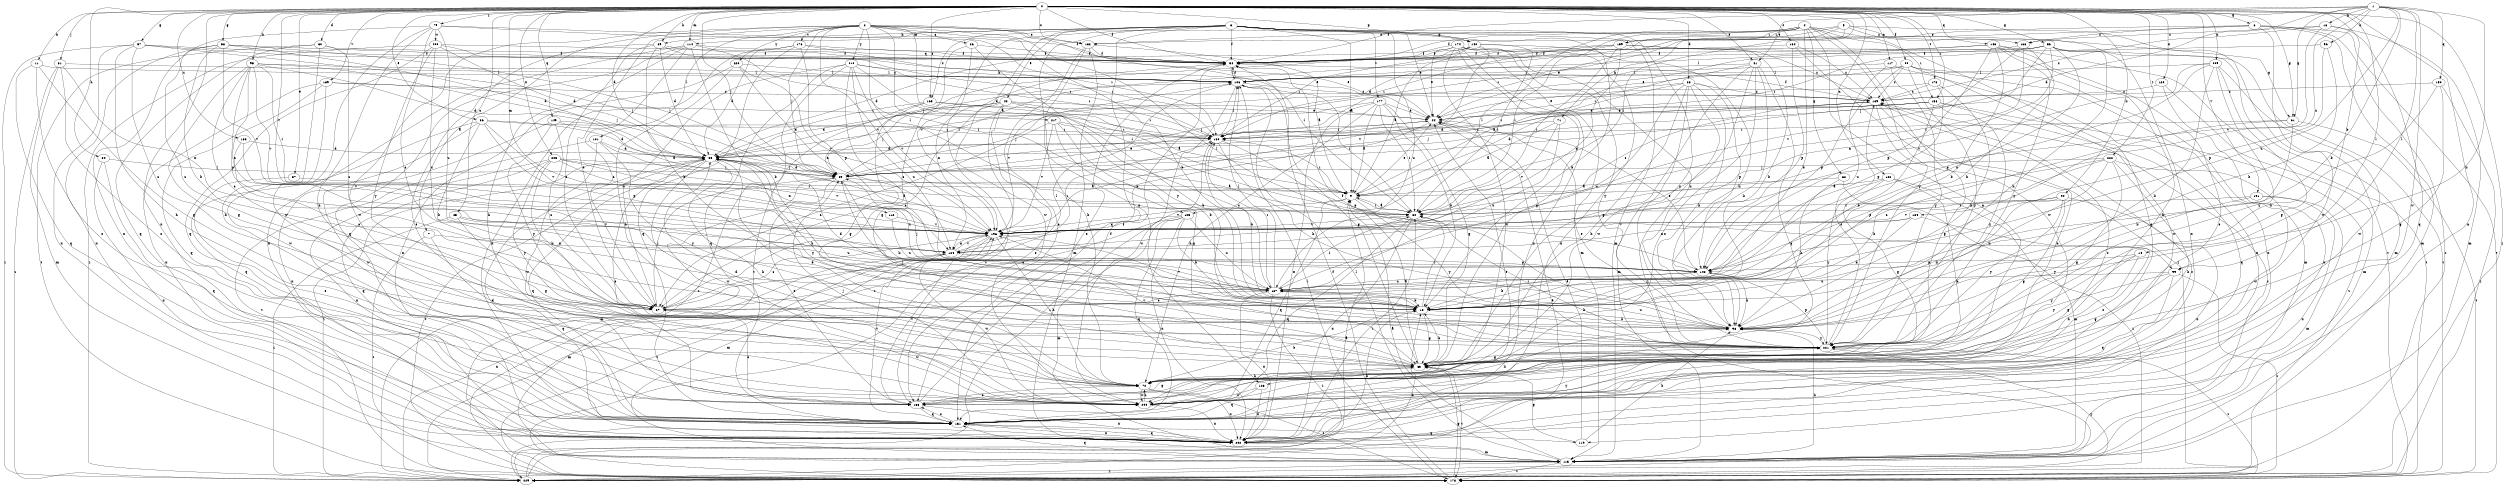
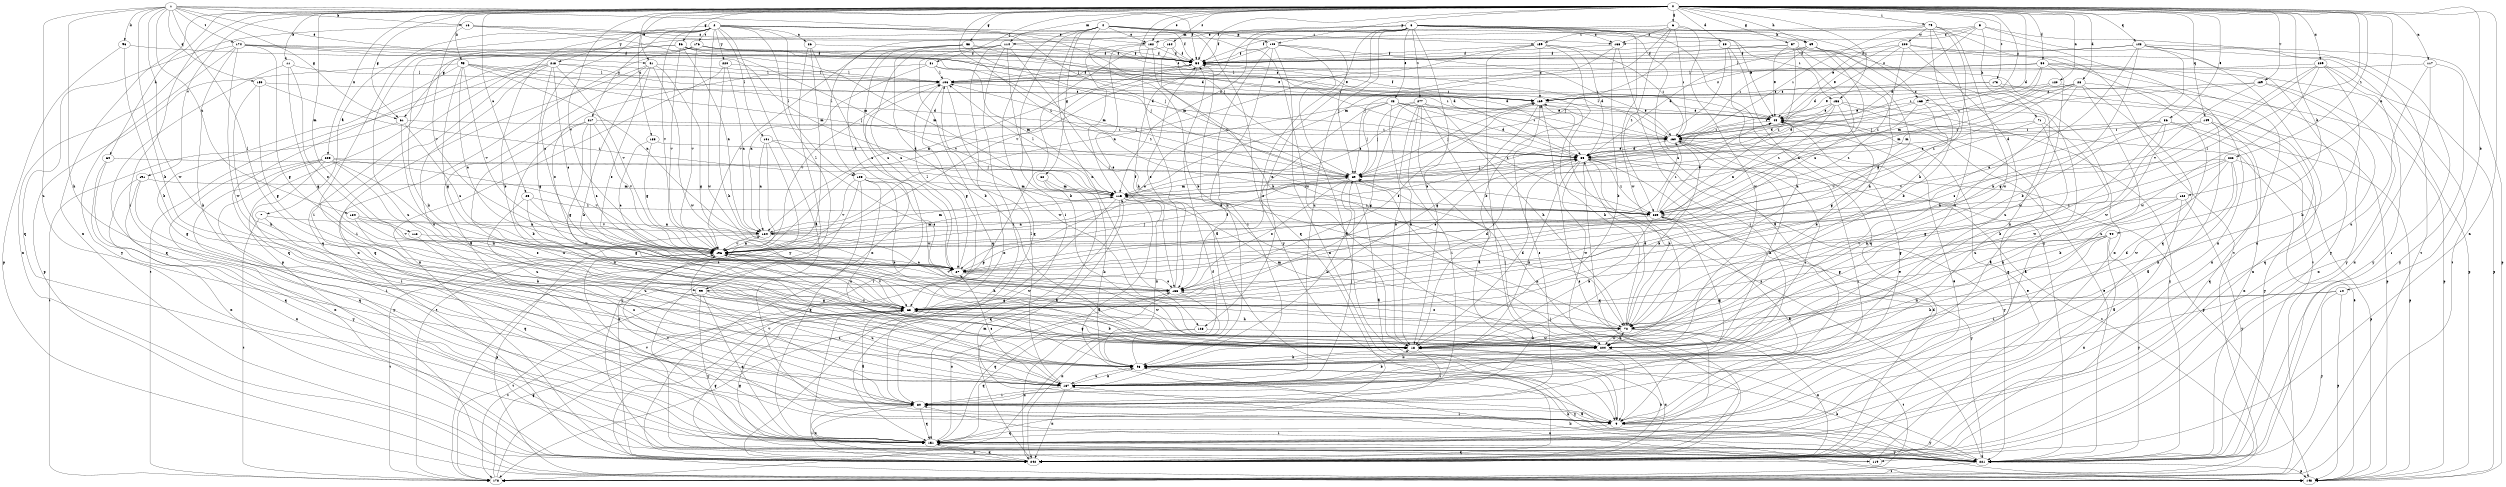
  strict digraph {
    0
    6
    11
    14
    25
    28
    30
    35
    36
-   37
    41
    50
    54
    56
    57
    58
    61
    64
    69
    79
    80
    81
    89
    94
    95
    99
    112
    114
    117
    119
    120
    122
    132
    140
    143
    149
    158
    164
    165
    173
    183
    189
    191
    196
    205
    209
    n47 [label=242]
    222
    229
    204
    115
    168
    178
    160
    151
    63
    106
    133
    221
    72
    n61 [label=148]
    187
    98
    9
    169
    27
    18
    124
    44
    200
    1
    16
    96
    150
    174
    184
    2
    7
    26
    101
    105
    176
    217
    218
    220
    3
    43
    123
-   177
+   177 [label=277]
    4
    62
    159
    5
    71
    0 -> 6 [label=a]
    0 -> 11 [label=b]
    0 -> 14 [label=b]
    0 -> 25 [label=c]
    0 -> 28 [label=d]
    0 -> 30 [label=d]
    0 -> 35 [label=d]
    0 -> 36 [label=e]
-   0 -> 37 [label=e]
    0 -> 41 [label=e]
    0 -> 50 [label=f]
    0 -> 54 [label=f]
    0 -> 56 [label=g]
    0 -> 57 [label=g]
    0 -> 58 [label=g]
    0 -> 61 [label=g]
    0 -> 64 [label=h]
    0 -> 69 [label=h]
    0 -> 79 [label=i]
    0 -> 80 [label=i]
    0 -> 81 [label=j]
    0 -> 89 [label=j]
    0 -> 94 [label=k]
    0 -> 95 [label=k]
    0 -> 99 [label=l]
    0 -> 112 [label=m]
    0 -> 114 [label=m]
    0 -> 117 [label=n]
    0 -> 119 [label=n]
    0 -> 120 [label=n]
    0 -> 122 [label=n]
    0 -> 132 [label=o]
    0 -> 140 [label=p]
    0 -> 143 [label=q]
    0 -> 149 [label=q]
    0 -> 158 [label=r]
    0 -> 164 [label=s]
    0 -> 165 [label=s]
    0 -> 173 [label=t]
    0 -> 183 [label=u]
    0 -> 189 [label=v]
    0 -> 191 [label=v]
    0 -> 196 [label=v]
    0 -> 205 [label=x]
    0 -> 209 [label=x]
    0 -> n47 [label=x]
    0 -> 222 [label=z]
    0 -> 229 [label=z]
    6 -> 132 [label=o]
    6 -> 229 [label=z]
    6 -> 204 [label=w]
    6 -> 115 [label=m]
    6 -> 168 [label=s]
    6 -> 178 [label=t]
    6 -> 160 [label=r]
    11 -> 151 [label=q]
    11 -> 63 [label=g]
    11 -> 106 [label=l]
    11 -> 133 [label=o]
    14 -> 63 [label=g]
    14 -> 221 [label=y]
    14 -> 72 [label=h]
    14 -> n61 [label=p]
    25 -> 196 [label=v]
    25 -> 229 [label=z]
    25 -> 63 [label=g]
    25 -> 187 [label=u]
    28 -> 89 [label=j]
    28 -> 229 [label=z]
    28 -> 115 [label=m]
    28 -> 72 [label=h]
    28 -> n61 [label=p]
    28 -> 187 [label=u]
-   28 -> 98 [label=k]
    28 -> 9 [label=d]
    28 -> 169 [label=s]
    30 -> 54 [label=f]
    30 -> 178 [label=t]
    30 -> 151 [label=q]
    30 -> 72 [label=h]
    30 -> 27 [label=c]
    35 -> 89 [label=j]
    35 -> 229 [label=z]
    35 -> 204 [label=w]
    35 -> 178 [label=t]
    35 -> 151 [label=q]
    35 -> 133 [label=o]
    35 -> 221 [label=y]
    35 -> 72 [label=h]
    35 -> 98 [label=k]
    36 -> 35 [label=d]
    36 -> 196 [label=v]
    36 -> 204 [label=w]
    36 -> 160 [label=r]
    36 -> 151 [label=q]
    36 -> n61 [label=p]
    36 -> 18 [label=b]
-   37 -> 133 [label=o]
-   37 -> 9 [label=a]
    41 -> 204 [label=w]
    41 -> 151 [label=q]
    41 -> 63 [label=g]
    41 -> 106 [label=l]
    41 -> 133 [label=o]
    41 -> 98 [label=k]
    41 -> 9 [label=a]
    50 -> n47 [label=x]
    50 -> 204 [label=w]
    50 -> 115 [label=m]
    50 -> 160 [label=r]
    50 -> 106 [label=l]
    50 -> 221 [label=y]
    50 -> n61 [label=p]
    50 -> 169 [label=s]
    54 -> 106 [label=l]
    54 -> 133 [label=o]
    54 -> 124 [label=n]
    56 -> 54 [label=f]
    56 -> 196 [label=v]
    56 -> 115 [label=m]
-   56 -> 178 [label=t]
    56 -> 160 [label=r]
    56 -> 187 [label=u]
    56 -> 98 [label=k]
    56 -> 124 [label=n]
    56 -> 44 [label=e]
    57 -> 54 [label=f]
    57 -> 89 [label=j]
    57 -> n47 [label=x]
    57 -> 229 [label=z]
    57 -> 72 [label=h]
    57 -> 27 [label=c]
    57 -> 44 [label=e]
    58 -> 35 [label=d]
    58 -> 54 [label=f]
    58 -> 89 [label=j]
    58 -> 196 [label=v]
    58 -> n47 [label=x]
    58 -> 27 [label=c]
    58 -> 18 [label=b]
    61 -> 178 [label=t]
    61 -> 160 [label=r]
    61 -> 98 [label=k]
    61 -> 27 [label=c]
    64 -> 89 [label=j]
    64 -> n47 [label=x]
    64 -> 151 [label=q]
    69 -> 35 [label=d]
-   69 -> 54 [label=q]
+   69 -> 54 [label=f]
    69 -> 160 [label=r]
    69 -> 133 [label=o]
    69 -> 27 [label=c]
    69 -> 18 [label=b]
    79 -> 54 [label=f]
    79 -> n47 [label=x]
    79 -> 204 [label=w]
    79 -> 160 [label=r]
    79 -> 72 [label=h]
    79 -> 187 [label=u]
    79 -> 27 [label=c]
    79 -> 200 [label=w]
    80 -> 196 [label=v]
    80 -> n47 [label=x]
    80 -> 151 [label=q]
    80 -> 9 [label=a]
    80 -> 169 [label=s]
    81 -> 229 [label=z]
    81 -> 115 [label=m]
    81 -> 106 [label=l]
    81 -> 133 [label=o]
    81 -> 124 [label=n]
-   89 -> 35 [label=d]
    89 -> 115 [label=m]
    89 -> 106 [label=l]
    89 -> 133 [label=o]
    89 -> 98 [label=k]
    89 -> 9 [label=a]
    89 -> 44 [label=e]
    94 -> 80 [label=i]
    94 -> 196 [label=v]
    94 -> n47 [label=x]
    94 -> 63 [label=g]
    94 -> 221 [label=y]
    94 -> 98 [label=k]
    95 -> 35 [label=d]
-   95 -> 80 [label=i]
+   95 -> 80 [label=g]
    95 -> 89 [label=j]
    95 -> 196 [label=v]
    95 -> 63 [label=g]
    95 -> 106 [label=l]
    95 -> n61 [label=p]
    95 -> 27 [label=c]
    95 -> 124 [label=n]
    99 -> 178 [label=t]
    99 -> 151 [label=q]
    99 -> 63 [label=g]
    99 -> 221 [label=y]
    99 -> 187 [label=u]
    112 -> 196 [label=v]
    112 -> 187 [label=u]
    114 -> 54 [label=f]
    114 -> 80 [label=i]
    114 -> n47 [label=x]
    114 -> 151 [label=q]
    114 -> 72 [label=h]
    114 -> 27 [label=c]
    114 -> 18 [label=b]
    117 -> n47 [label=x]
    117 -> 106 [label=l]
    117 -> 221 [label=y]
    117 -> 187 [label=u]
    119 -> 63 [label=g]
    119 -> 98 [label=k]
    119 -> 44 [label=e]
    120 -> n47 [label=x]
    120 -> 115 [label=m]
    120 -> 169 [label=s]
    122 -> 229 [label=z]
    122 -> 63 [label=g]
    122 -> 221 [label=y]
    122 -> 72 [label=h]
    122 -> 9 [label=a]
    132 -> 54 [label=f]
    132 -> 115 [label=m]
    132 -> 133 [label=o]
    132 -> 72 [label=h]
    132 -> 9 [label=a]
    140 -> 54 [label=f]
    140 -> 80 [label=i]
    140 -> 89 [label=j]
    140 -> 196 [label=v]
    140 -> n47 [label=x]
    140 -> 160 [label=r]
    140 -> 98 [label=k]
    140 -> 9 [label=a]
    143 -> 54 [label=f]
    143 -> 178 [label=t]
    143 -> 106 [label=l]
    143 -> 133 [label=o]
-   143 -> 221 [label=y]
+   143 -> 221 [label=r]
    143 -> 72 [label=h]
    143 -> n61 [label=p]
    143 -> 18 [label=b]
    149 -> n47 [label=x]
    149 -> 160 [label=r]
    149 -> 221 [label=y]
    149 -> 9 [label=a]
    149 -> 27 [label=c]
    158 -> 35 [label=d]
    158 -> 229 [label=z]
    158 -> 160 [label=r]
    158 -> 151 [label=q]
    158 -> 221 [label=y]
    158 -> 18 [label=b]
    158 -> 44 [label=e]
    164 -> 54 [label=f]
    164 -> 229 [label=z]
    164 -> n61 [label=p]
    164 -> 169 [label=s]
    165 -> 35 [label=d]
    165 -> 229 [label=z]
    165 -> 63 [label=g]
    165 -> 9 [label=a]
    165 -> 44 [label=e]
    173 -> n61 [label=p]
    173 -> 98 [label=k]
    173 -> 169 [label=s]
    173 -> 44 [label=e]
    183 -> 35 [label=d]
-   183 -> 196 [label=v]
+   183 -> 196 [label=g]
    183 -> 27 [label=c]
    189 -> n47 [label=x]
    189 -> 204 [label=w]
    189 -> 160 [label=r]
    189 -> 151 [label=q]
    189 -> 169 [label=s]
    191 -> 80 [label=i]
    191 -> n47 [label=x]
    191 -> 115 [label=m]
    191 -> 221 [label=y]
    196 -> 35 [label=d]
    196 -> 115 [label=m]
    196 -> 178 [label=t]
    196 -> 72 [label=h]
    196 -> 27 [label=c]
    196 -> 124 [label=n]
    205 -> 80 [label=i]
    205 -> 89 [label=j]
    205 -> 196 [label=v]
    205 -> n47 [label=x]
    205 -> 151 [label=q]
    205 -> 221 [label=y]
    205 -> 187 [label=u]
    205 -> 98 [label=k]
    209 -> 196 [label=v]
    209 -> 204 [label=w]
    209 -> 63 [label=g]
    209 -> 106 [label=l]
    209 -> 221 [label=y]
    209 -> n61 [label=p]
    209 -> 98 [label=k]
    n47 -> 35 [label=d]
    n47 -> 80 [label=i]
    n47 -> 115 [label=m]
    n47 -> 151 [label=q]
    n47 -> 169 [label=s]
    n47 -> 18 [label=b]
    222 -> 89 [label=j]
    222 -> 204 [label=w]
    222 -> 63 [label=g]
    222 -> 72 [label=h]
    222 -> n61 [label=p]
    222 -> 98 [label=k]
    222 -> 18 [label=b]
    229 -> 160 [label=r]
    229 -> 221 [label=y]
    229 -> 9 [label=a]
    229 -> 18 [label=b]
    229 -> 124 [label=n]
    229 -> 44 [label=e]
    204 -> 89 [label=j]
    204 -> n47 [label=x]
    204 -> 72 [label=h]
    204 -> 98 [label=k]
    115 -> 229 [label=z]
    115 -> 178 [label=t]
    115 -> 151 [label=q]
    115 -> 106 [label=l]
    115 -> 98 [label=k]
    115 -> 9 [label=a]
    115 -> 169 [label=s]
    168 -> 54 [label=f]
    168 -> 80 [label=i]
    168 -> 89 [label=j]
    168 -> 18 [label=b]
    178 -> 54 [label=f]
    178 -> 63 [label=g]
    178 -> 106 [label=l]
    160 -> 35 [label=d]
-   160 -> 106 [label=l]
+   160 -> 54 [label=l]
    160 -> n61 [label=p]
    160 -> 98 [label=k]
    160 -> 18 [label=b]
    151 -> 119 [label=q]
    151 -> 196 [label=v]
    151 -> n47 [label=x]
    151 -> 133 [label=o]
    151 -> 221 [label=y]
    151 -> 44 [label=e]
    63 -> 35 [label=d]
    63 -> 196 [label=v]
    63 -> 178 [label=t]
    63 -> 72 [label=h]
    63 -> 9 [label=a]
    63 -> 18 [label=b]
    106 -> 54 [label=f]
-   106 -> 80 [label=i]
    106 -> 196 [label=v]
    106 -> 204 [label=w]
    106 -> 63 [label=g]
    106 -> 169 [label=s]
    133 -> 54 [label=f]
    133 -> 196 [label=v]
    133 -> n47 [label=x]
    133 -> 151 [label=q]
    133 -> 63 [label=g]
    133 -> 169 [label=s]
    221 -> 80 [label=i]
    221 -> 89 [label=j]
    221 -> 178 [label=t]
    221 -> 63 [label=g]
    221 -> n61 [label=p]
    221 -> 169 [label=s]
    221 -> 44 [label=e]
    72 -> 35 [label=d]
    72 -> n47 [label=x]
    72 -> 204 [label=w]
+   72 -> 115 [label=m]
    72 -> 178 [label=t]
    72 -> 133 [label=o]
    72 -> 18 [label=b]
    n61 -> 187 [label=u]
    n61 -> 98 [label=k]
    n61 -> 18 [label=b]
    n61 -> 44 [label=e]
    187 -> 80 [label=i]
    187 -> 89 [label=j]
    187 -> n47 [label=x]
    187 -> 229 [label=z]
    187 -> 160 [label=r]
    187 -> 106 [label=l]
    187 -> 98 [label=k]
    187 -> 27 [label=c]
    187 -> 18 [label=b]
    98 -> 54 [label=f]
    98 -> 221 [label=y]
    98 -> 187 [label=u]
    9 -> 80 [label=i]
    9 -> 196 [label=v]
    9 -> 160 [label=r]
    9 -> 151 [label=q]
    9 -> 221 [label=y]
    9 -> 44 [label=e]
    169 -> 54 [label=f]
    169 -> 89 [label=j]
    169 -> 63 [label=g]
    169 -> 72 [label=h]
    169 -> 44 [label=e]
    27 -> 89 [label=j]
    27 -> 204 [label=w]
    27 -> 106 [label=l]
    27 -> 133 [label=o]
    18 -> 35 [label=d]
    18 -> 80 [label=i]
    18 -> 196 [label=v]
    18 -> 63 [label=g]
    18 -> 98 [label=k]
    124 -> 196 [label=v]
    124 -> 204 [label=w]
    124 -> 115 [label=m]
    124 -> 160 [label=r]
    124 -> n61 [label=p]
    44 -> 160 [label=r]
    44 -> 124 [label=n]
    200 -> 35 [label=d]
    200 -> 54 [label=f]
    200 -> 229 [label=z]
    200 -> 151 [label=q]
    200 -> 221 [label=y]
    200 -> 187 [label=u]
    200 -> 44 [label=e]
    1 -> 35 [label=d]
    1 -> 41 [label=e]
    1 -> 54 [label=f]
    1 -> 61 [label=g]
    1 -> 99 [label=l]
    1 -> 204 [label=w]
    1 -> 187 [label=u]
    1 -> 98 [label=k]
    1 -> 18 [label=b]
    1 -> 16 [label=b]
    1 -> 96 [label=k]
    1 -> 150 [label=q]
+   1 -> 174 [label=t]
    1 -> 184 [label=u]
    16 -> 196 [label=v]
    16 -> 115 [label=m]
    16 -> 168 [label=s]
    16 -> 151 [label=q]
    16 -> 169 [label=s]
    96 -> 54 [label=f]
    96 -> n61 [label=p]
    96 -> 18 [label=b]
    150 -> 229 [label=z]
    150 -> 63 [label=g]
    150 -> 98 [label=k]
    150 -> 169 [label=s]
    174 -> 35 [label=d]
    174 -> 54 [label=f]
    174 -> n47 [label=x]
    174 -> 204 [label=w]
    174 -> 115 [label=m]
    174 -> 63 [label=g]
    174 -> 221 [label=y]
    174 -> 98 [label=k]
    174 -> 44 [label=e]
    184 -> 196 [label=v]
    184 -> 133 [label=o]
    184 -> 18 [label=b]
    184 -> 124 [label=n]
    2 -> 80 [label=i]
    2 -> 89 [label=j]
    2 -> 99 [label=l]
    2 -> 132 [label=o]
    2 -> 140 [label=p]
    2 -> 196 [label=v]
    2 -> 204 [label=w]
    2 -> 9 [label=a]
    2 -> 27 [label=c]
    2 -> 18 [label=b]
    2 -> 7 [label=a]
    2 -> 26 [label=c]
    2 -> 101 [label=l]
    2 -> 105 [label=l]
    2 -> 176 [label=t]
    2 -> 217 [label=y]
    2 -> 218 [label=y]
    2 -> 220 [label=y]
    7 -> 178 [label=t]
    7 -> 151 [label=q]
    7 -> 124 [label=n]
    26 -> 54 [label=f]
    26 -> 178 [label=t]
    26 -> 221 [label=y]
    26 -> 27 [label=c]
    101 -> 35 [label=d]
    101 -> 204 [label=w]
    101 -> 178 [label=t]
    101 -> 221 [label=y]
    101 -> 124 [label=n]
-   105 -> 196 [label=f]
+   105 -> 196 [label=v]
    105 -> n47 [label=x]
    105 -> 115 [label=m]
    105 -> 151 [label=q]
    105 -> 187 [label=u]
    105 -> 27 [label=c]
    105 -> 18 [label=b]
    176 -> 35 [label=d]
    176 -> 54 [label=f]
-   220 -> 196 [label=v]
+   176 -> 196 [label=v]
    176 -> n47 [label=x]
    176 -> 160 [label=r]
    176 -> 151 [label=q]
    176 -> n61 [label=p]
    217 -> 196 [label=v]
    217 -> 160 [label=r]
    217 -> 63 [label=g]
    217 -> 187 [label=u]
    217 -> 27 [label=c]
    217 -> 18 [label=b]
    218 -> 80 [label=i]
    218 -> 196 [label=v]
    218 -> 178 [label=t]
    218 -> 160 [label=r]
    218 -> 151 [label=q]
    218 -> 63 [label=g]
-   218 -> 106 [label=h]
+   218 -> 106 [label=l]
    218 -> 187 [label=u]
    218 -> 27 [label=c]
    220 -> n47 [label=x]
    220 -> 106 [label=l]
    220 -> 72 [label=h]
    220 -> 124 [label=n]
    3 -> 54 [label=f]
    3 -> 61 [label=g]
    3 -> 69 [label=h]
    3 -> 114 [label=m]
    3 -> 165 [label=s]
    3 -> 196 [label=v]
    3 -> 204 [label=w]
    3 -> 115 [label=m]
+   3 -> 168 [label=s]
    3 -> 151 [label=q]
    3 -> 221 [label=y]
    3 -> 187 [label=u]
    3 -> 9 [label=a]
    3 -> 18 [label=b]
    3 -> 44 [label=e]
    3 -> 43 [label=e]
    3 -> 123 [label=n]
    3 -> 177 [label=t]
    43 -> 35 [label=d]
    43 -> 89 [label=j]
    43 -> 229 [label=z]
    43 -> 160 [label=r]
    43 -> 133 [label=o]
    43 -> 27 [label=c]
    43 -> 18 [label=b]
    43 -> 44 [label=e]
    123 -> n47 [label=x]
    123 -> 204 [label=w]
    123 -> 151 [label=q]
    177 -> 80 [label=i]
    177 -> 89 [label=j]
    177 -> n47 [label=x]
    177 -> 63 [label=g]
    177 -> 72 [label=h]
    177 -> 9 [label=a]
    177 -> 18 [label=b]
    177 -> 44 [label=e]
    4 -> 54 [label=f]
    4 -> 80 [label=i]
    4 -> 132 [label=o]
    4 -> 158 [label=r]
    4 -> 204 [label=w]
    4 -> 151 [label=q]
    4 -> 221 [label=y]
    4 -> 18 [label=b]
    4 -> 105 [label=l]
    4 -> 123 [label=n]
    4 -> 62 [label=g]
    4 -> 159 [label=r]
    62 -> 115 [label=m]
    62 -> 98 [label=k]
    62 -> 9 [label=a]
    159 -> 35 [label=d]
    159 -> 54 [label=f]
    159 -> 80 [label=i]
    159 -> 160 [label=r]
    159 -> 169 [label=s]
    159 -> 18 [label=b]
    159 -> 124 [label=n]
    5 -> 35 [label=d]
    5 -> n47 [label=x]
    5 -> 168 [label=s]
    5 -> 178 [label=t]
    5 -> 44 [label=e]
    5 -> 159 [label=r]
    5 -> 71 [label=h]
    71 -> 196 [label=v]
    71 -> 160 [label=r]
    71 -> 187 [label=u]
    71 -> 9 [label=a]
  }
